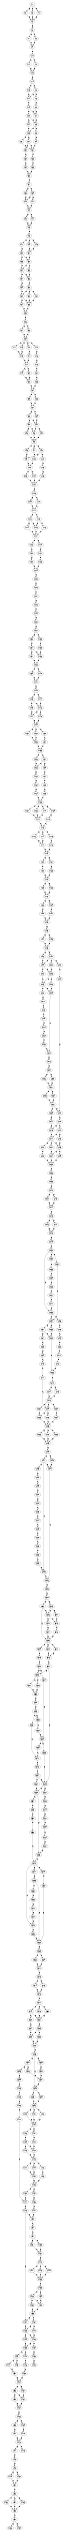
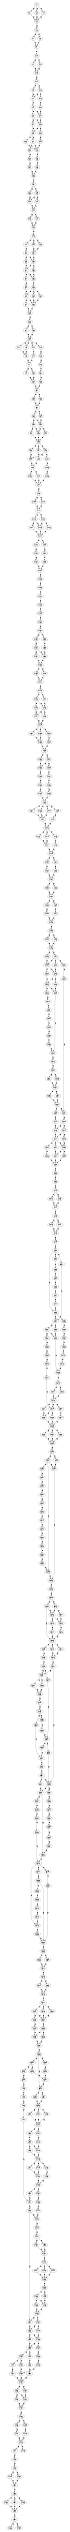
  strict digraph {
    S1
    S2
    S3
    S4
    S5
    S6
    S7
    S8
    S9
    S10
    S11
    S12
    S13
    S14
    S15
    S16
    S17
    S18
    S19
    S20
    S21
    S22
    S23
    S24
    S25
    S26
    S27
    S28
    S29
    S30
    S31
    S32
    S33
    S34
    S35
    S36
    S37
    S38
    S39
    S40
    S41
    S42
    S43
    S44
    S45
    S46
    S47
    S48
    S49
    S50
    S51
    S52
    S53
    S54
    S55
    S56
    S57
    S58
    S59
    S60
    S61
    S62
    S63
    S64
    S65
    S66
    S67
    S68
    S69
    S70
    S71
    S72
    S73
    S74
    S75
    S76
    S77
    S78
    S79
    S80
    S81
    S82
    S83
    S84
    S85
    S86
    S87
    S88
    S89
    S90
    S91
    S92
    S93
    S94
    S95
    S96
    S97
    S98
    S99
    S100
    S101
    S102
    S103
    S104
    S105
    S106
    S107
    S108
    S109
    S110
    S111
    S112
    S113
    S114
    S115
    S116
    S117
    S118
    S119
    S120
    S121
    S122
    S123
    S124
    S125
    S126
    S127
    S128
    S129
    S130
    S131
    S132
    S133
    S134
    S135
    S136
    S137
    S138
    S139
    S140
    S141
    S142
    S143
    S144
    S145
    S146
    S147
    S148
    S149
    S150
    S151
    S152
    S153
    S154
    S155
    S156
    S157
    S158
    S159
    S160
    S161
    S162
    S163
    S164
    S165
    S166
    S167
    S168
    S169
    S170
    S171
    S172
    S173
    S174
    S175
    S176
    S177
    S178
    S179
    S180
    S181
    S182
    S183
    S184
    S185
    S186
    S187
    S188
    S189
    S190
    S191
    S192
    S193
    S194
    S195
    S196
    S197
    S198
    S199
    S200
    S201
    S202
    S203
    S204
    S205
    S206
    S207
    S208
    S209
    S210
    S211
    S212
    S213
    S214
    S215
    S216
    S217
    S218
    S219
    S220
    S221
    S222
    S223
    S224
    S225
    S226
    S227
    S228
    S229
    S230
    S231
    S232
    S233
    S234
    S235
    S236
    S237
    S238
    S239
    S240
    S241
    S242
    S243
    S244
    S245
    S246
    S247
    S248
    S249
    S250
    S251
    S252
    S253
    S254
    S255
    S256
    S257
    S258
    S259
    S260
    S261
    S262
    S263
    S264
    S265
    S266
    S267
    S268
    S269
    S270
    S271
    S272
    S273
    S274
    S275
    S276
    S277
    S278
    S279
    S280
    S281
    S282
    S283
    S284
    S285
    S286
    S287
    S288
    S289
    S290
    S291
    S292
    S293
    S294
    S295
    S296
    S297
    S298
    S299
    S300
    S301
    n302 [label=S602]
    S303
    S304
    S305
    S306
    S307
    S308
    S309
    S310
    S311
    S312
    S313
    S314
    S315
    S316
    S317
    S318
    S319
    S320
    S321
    S322
    S323
    S324
    S325
    S326
    S327
    S328
    S329
    S330
    S331
    S332
    S333
    S334
    S335
    S336
    S337
    S338
    S339
    S340
    S341
    S342
    S343
    S344
    S345
    S346
    S347
    S348
    S349
    S350
    S351
    S352
    S353
    S354
    S355
    S356
    S357
    S358
    S359
    S360
    S361
    S362
    S363
    S364
    S365
    S366
    S367
    S368
    S369
    S370
    S371
    S372
    S373
    S374
    S375
    S376
    S377
    S378
    S379
    S380
    S381
    S382
    S383
    S384
    S385
    S386
    S387
    S388
    S389
    S390
    S391
    S392
    S393
    S394
    S395
    S396
    S397
    S398
    S399
    S400
    S401
    S402
    S403
    S404
    S405
    S406
    S407
    S408
    S409
    S410
    S411
    S412
    S413
    S414
    S415
    S416
    S417
    S418
    S419
    S420
    S421
    S422
    S423
    S424
    S425
    S426
    S427
    S428
    S429
    S430
    S431
    S432
    S433
    S434
    S435
    S436
    S437
    S438
    S439
    S440
    S441
    S442
    S443
    S444
    S445
    S446
    S447
    S448
    S449
+   S450
    S451
    S452
    S453
    S454
    S455
    S456
    S457
    S458
    S459
    S460
    S461
    S462
    S463
    S464
    S465
    S466
    S467
    S468
    S469
    S470
    S471
    S472
    S473
    S474
    S475
    S476
    S478
    S479
    S480
    S481
    S482
    S483
    S484
    S485
    S486
    S487
    S488
    S489
    S1 -> S2 [label=A]
    S1 -> S3 [label=G]
    S1 -> S4 [label=C]
    S2 -> S5 [label=A]
    S3 -> S5 [label=A]
    S4 -> S5 [label=A]
    S5 -> S6 [label=A]
    S6 -> S7 [label=C]
    S6 -> S8 [label=T]
    S7 -> S9 [label=T]
    S8 -> S9 [label=T]
    S9 -> S10 [label=T]
    S10 -> S11 [label=C]
    S10 -> S12 [label=T]
    S11 -> S13 [label=A]
    S12 -> S13 [label=A]
    S13 -> S14 [label=A]
    S14 -> S15 [label=T]
    S14 -> S16 [label=C]
    S15 -> S17 [label=G]
    S16 -> S17 [label=G]
    S16 -> S18 [label=T]
    S17 -> S19 [label=T]
    S18 -> S20 [label=C]
    S19 -> S21 [label=G]
    S19 -> S22 [label=T]
    S20 -> S21 [label=G]
    S21 -> S23 [label=C]
    S22 -> S23 [label=C]
    S22 -> S24 [label=G]
    S23 -> S25 [label=T]
    S23 -> S26 [label=C]
    S24 -> S25 [label=T]
    S25 -> S27 [label=G]
    S25 -> S28 [label=T]
    S26 -> S29 [label=C]
    S27 -> S30 [label=G]
    S27 -> S31 [label=T]
    S28 -> S31 [label=T]
    S29 -> S31 [label=T]
    S30 -> S32 [label=G]
    S31 -> S33 [label=T]
    S32 -> S34 [label=C]
    S33 -> S35 [label=T]
    S34 -> S36 [label=G]
    S35 -> S36 [label=G]
    S36 -> S37 [label=T]
    S37 -> S38 [label=A]
    S37 -> S39 [label=C]
    S38 -> S40 [label=A]
    S39 -> S40 [label=A]
    S39 -> S41 [label=C]
    S40 -> S42 [label=G]
    S41 -> S42 [label=G]
    S42 -> S43 [label=A]
    S42 -> S44 [label=G]
    S43 -> S45 [label=A]
    S44 -> S45 [label=A]
    S45 -> S46 [label=T]
    S46 -> S47 [label=T]
    S46 -> S48 [label=A]
    S46 -> S49 [label=C]
    S47 -> S50 [label=G]
    S48 -> S51 [label=A]
    S49 -> S51 [label=A]
    S50 -> S52 [label=C]
    S50 -> S53 [label=T]
    S51 -> S52 [label=C]
    S52 -> S54 [label=T]
    S52 -> S55 [label=C]
    S53 -> S54 [label=T]
    S54 -> S56 [label=G]
    S54 -> S57 [label=T]
    S55 -> S56 [label=G]
    S56 -> S58 [label=T]
    S57 -> S59 [label=G]
    S58 -> S60 [label=T]
    S58 -> S61 [label=C]
    S58 -> S62 [label=G]
    S59 -> S60 [label=T]
    S60 -> S63 [label=C]
    S60 -> S64 [label=T]
    S61 -> S63 [label=C]
    S62 -> S63 [label=C]
    S63 -> S65 [label=T]
    S64 -> S65 [label=T]
    S65 -> S66 [label=G]
    S66 -> S67 [label=G]
    S66 -> S68 [label=T]
    S67 -> S69 [label=C]
    S68 -> S69 [label=C]
    S69 -> S70 [label=A]
    S69 -> S71 [label=C]
    S69 -> S72 [label=G]
    S69 -> S73 [label=T]
    S70 -> S74 [label=T]
    S71 -> S75 [label=G]
    S72 -> S76 [label=A]
    S73 -> S75 [label=G]
    S74 -> S77 [label=C]
    S75 -> S77 [label=C]
    S76 -> S78 [label=G]
    S77 -> S79 [label=G]
    S77 -> S80 [label=C]
    S78 -> S81 [label=T]
    S79 -> S82 [label=A]
    S80 -> S82 [label=A]
    S81 -> S83 [label=C]
    S82 -> S84 [label=T]
    S83 -> S84 [label=T]
    S84 -> S85 [label=T]
    S84 -> S86 [label=C]
    S85 -> S87 [label=T]
    S86 -> S87 [label=T]
    S87 -> S88 [label=G]
    S87 -> S89 [label=T]
    S88 -> S90 [label=C]
    S88 -> S91 [label=T]
    S89 -> S91 [label=T]
    S90 -> S92 [label=A]
    S90 -> S93 [label=C]
    S91 -> S93 [label=C]
    S91 -> S94 [label=G]
    S92 -> S95 [label=T]
    S93 -> S95 [label=T]
    S94 -> S95 [label=T]
    S95 -> S96 [label=T]
    S95 -> S97 [label=C]
    S95 -> S98 [label=G]
    S96 -> S99 [label=A]
    S97 -> S100 [label=T]
    S98 -> S99 [label=A]
    S98 -> S101 [label=C]
    S99 -> S102 [label=C]
    S100 -> S102 [label=C]
    S101 -> S103 [label=T]
    S102 -> S104 [label=C]
    S102 -> S105 [label=T]
    S103 -> S106 [label=G]
    S104 -> S107 [label=C]
    S105 -> S107 [label=C]
    S106 -> S107 [label=C]
    S107 -> S108 [label=A]
    S108 -> S109 [label=A]
    S108 -> S110 [label=G]
    S109 -> S111 [label=G]
    S110 -> S111 [label=G]
    S111 -> S112 [label=C]
    S111 -> S113 [label=T]
    S112 -> S114 [label=A]
    S112 -> S115 [label=G]
    S113 -> S115 [label=G]
    S113 -> S116 [label=T]
    S114 -> S117 [label=T]
    S115 -> S117 [label=T]
    S116 -> S117 [label=T]
    S117 -> S118 [label=T]
    S117 -> S119 [label=G]
    S118 -> S120 [label=C]
    S119 -> S121 [label=G]
    S120 -> S122 [label=A]
    S121 -> S123 [label=T]
    S122 -> S124 [label=T]
    S123 -> S124 [label=T]
    S124 -> S125 [label=G]
    S125 -> S126 [label=A]
    S126 -> S127 [label=T]
    S127 -> S128 [label=G]
    S128 -> S129 [label=T]
    S129 -> S130 [label=G]
    S130 -> S131 [label=G]
    S131 -> S132 [label=A]
    S131 -> S133 [label=C]
    S132 -> S134 [label=A]
    S133 -> S135 [label=C]
    S134 -> S136 [label=G]
    S134 -> S137 [label=A]
    S135 -> S136 [label=G]
    S136 -> S138 [label=T]
    S137 -> S138 [label=T]
    S138 -> S139 [label=T]
    S138 -> S140 [label=A]
    S139 -> S141 [label=C]
    S140 -> S141 [label=C]
    S141 -> S142 [label=A]
    S142 -> S143 [label=T]
    S142 -> S144 [label=C]
    S143 -> S145 [label=T]
    S143 -> S146 [label=C]
    S144 -> S146 [label=C]
    S145 -> S147 [label=A]
    S146 -> S147 [label=A]
    S146 -> S148 [label=C]
    S147 -> S149 [label=A]
    S148 -> S149 [label=A]
    S149 -> S150 [label=T]
    S149 -> S151 [label=C]
    S149 -> S152 [label=G]
    S150 -> S153 [label=T]
    S151 -> S153 [label=T]
    S152 -> S154 [label=C]
    S153 -> S155 [label=T]
    S154 -> S155 [label=T]
    S155 -> S156 [label=T]
    S155 -> S157 [label=C]
    S156 -> S158 [label=C]
    S157 -> S158 [label=C]
    S157 -> S159 [label=A]
    S158 -> S160 [label=A]
    S159 -> S161 [label=T]
    S160 -> S162 [label=G]
    S161 -> S163 [label=T]
    S162 -> S164 [label=C]
    S163 -> S165 [label=G]
    S164 -> S166 [label=T]
    S165 -> S166 [label=T]
    S166 -> S167 [label=T]
    S166 -> S168 [label=C]
    S166 -> S169 [label=A]
    S166 -> S170 [label=G]
    S167 -> S171 [label=C]
    S168 -> S171 [label=C]
    S169 -> S172 [label=A]
    S170 -> S171 [label=C]
    S171 -> S173 [label=G]
    S172 -> S173 [label=G]
    S173 -> S174 [label=C]
    S173 -> S175 [label=T]
    S173 -> S176 [label=G]
    S174 -> S177 [label=A]
    S175 -> S178 [label=C]
    S176 -> S177 [label=A]
    S177 -> S179 [label=G]
    S178 -> S179 [label=G]
    S179 -> S180 [label=G]
    S179 -> S181 [label=A]
    S180 -> S182 [label=T]
    S181 -> S183 [label=A]
    S182 -> S184 [label=G]
    S183 -> S184 [label=G]
    S184 -> S185 [label=G]
    S184 -> S186 [label=A]
    S185 -> S187 [label=A]
    S186 -> S187 [label=A]
    S187 -> S188 [label=G]
    S187 -> S189 [label=A]
    S188 -> S190 [label=A]
    S189 -> S191 [label=T]
    S190 -> S192 [label=G]
    S191 -> S192 [label=G]
    S192 -> S193 [label=A]
    S193 -> S194 [label=A]
    S193 -> S195 [label=G]
    S194 -> S196 [label=C]
    S195 -> S196 [label=C]
    S196 -> S197 [label=A]
    S196 -> S198 [label=G]
    S197 -> S199 [label=T]
    S197 -> S200 [label=C]
    S197 -> S201 [label=G]
    S198 -> S199 [label=T]
    S199 -> S202 [label=T]
    S199 -> S203 [label=G]
    S200 -> S203 [label=G]
    S201 -> S204 [label=G]
    S202 -> S205 [label=C]
    S203 -> S205 [label=C]
    S203 -> S206 [label=G]
    S204 -> S207 [label=A]
    S205 -> S208 [label=T]
    S205 -> S209 [label=C]
    S206 -> S209 [label=C]
    S207 -> S210 [label=G]
    S208 -> S211 [label=A]
    S209 -> S212 [label=C]
    S210 -> S213 [label=A]
    S210 -> S214 [label=G]
    S211 -> S215 [label=C]
    S212 -> S216 [label=A]
    S213 -> S217 [label=C]
    S214 -> S217 [label=C]
    S214 -> S218 [label=A]
    S215 -> S219 [label=T]
    S216 -> S220 [label=G]
    S217 -> S221 [label=T]
    S217 -> S222 [label=C]
    S217 -> S223 [label=A]
    S218 -> S223 [label=A]
    S219 -> S224 [label=T]
    S220 -> S225 [label=G]
    S220 -> S226 [label=A]
    S221 -> S227 [label=G]
    S222 -> S228 [label=T]
    S223 -> S227 [label=G]
    S223 -> S229 [label=C]
    S224 -> S230 [label=C]
    S225 -> S231 [label=C]
    S226 -> S231 [label=C]
    S227 -> S232 [label=T]
    S228 -> S232 [label=T]
    S229 -> S232 [label=T]
    S230 -> S233 [label=T]
    S231 -> S234 [label=A]
    S231 -> S235 [label=T]
    S232 -> S236 [label=G]
    S233 -> S212 [label=C]
    S234 -> S237 [label=C]
    S235 -> S237 [label=C]
    S236 -> S238 [label=A]
    S237 -> S207 [label=A]
    S237 -> S239 [label=C]
    S238 -> S240 [label=A]
    S239 -> S241 [label=A]
    S240 -> S242 [label=G]
    S240 -> S243 [label=A]
    S241 -> S213 [label=A]
    S242 -> S244 [label=A]
    S243 -> S244 [label=A]
    S244 -> S245 [label=A]
    S245 -> S246 [label=G]
    S245 -> S247 [label=A]
    S246 -> S248 [label=A]
    S247 -> S248 [label=A]
    S248 -> S249 [label=A]
    S249 -> S250 [label=G]
    S250 -> S251 [label=C]
    S250 -> S252 [label=G]
    S250 -> S253 [label=G]
    S251 -> S254 [label=C]
    S252 -> S255 [label=C]
    S253 -> S254 [label=C]
    S253 -> S256 [label=T]
    S254 -> S257 [label=A]
    S254 -> S258 [label=G]
    S255 -> S259 [label=C]
    S256 -> S260 [label=T]
    S257 -> S261 [label=A]
    S257 -> S262 [label=G]
    S258 -> S262 [label=G]
    S259 -> S263 [label=G]
    S260 -> S264 [label=C]
    S261 -> S265 [label=C]
    S262 -> S266 [label=C]
    S263 -> S267 [label=C]
    S264 -> S268 [label=T]
    S265 -> S269 [label=A]
    S266 -> S270 [label=T]
    S267 -> S271 [label=C]
    S268 -> S272 [label=T]
    S269 -> S273 [label=G]
    S270 -> S274 [label=C]
    S270 -> S275 [label=A]
    S271 -> S253 [label=G]
    S272 -> S276 [label=T]
    S273 -> S277 [label=T]
    S274 -> S278 [label=C]
    S275 -> S278 [label=C]
    S276 -> S266 [label=C]
    S277 -> S279 [label=G]
    S278 -> S279 [label=G]
    S278 -> S280 [label=C]
    S278 -> S281 [label=T]
    S279 -> S282 [label=A]
    S279 -> S283 [label=G]
    S280 -> S284 [label=T]
    S281 -> S283 [label=G]
    S282 -> S285 [label=C]
    S283 -> S285 [label=C]
    S284 -> S285 [label=C]
    S285 -> S286 [label=A]
    S285 -> S287 [label=C]
    S285 -> S288 [label=T]
    S286 -> S289 [label=A]
    S287 -> S289 [label=A]
    S288 -> S289 [label=A]
    S289 -> S290 [label=A]
    S290 -> S291 [label=G]
    S290 -> S292 [label=A]
    S291 -> S293 [label=G]
    S291 -> S294 [label=A]
    S291 -> S295 [label=C]
    S292 -> S294 [label=A]
    S293 -> S296 [label=G]
    S294 -> S296 [label=G]
    S295 -> S297 [label=C]
    S296 -> S298 [label=C]
    S297 -> S299 [label=C]
    S298 -> S300 [label=A]
    S299 -> S301 [label=A]
    S300 -> n302 [label=G]
    S300 -> S303 [label=A]
    S301 -> S304 [label=A]
    n302 -> S305 [label=A]
    n302 -> S306 [label=G]
    S303 -> S306 [label=G]
    S303 -> S307 [label=A]
    S304 -> S308 [label=G]
    S305 -> S309 [label=T]
    S305 -> S310 [label=A]
    S305 -> S311 [label=C]
    S306 -> S312 [label=A]
    S306 -> S313 [label=T]
    S307 -> S313 [label=T]
    S308 -> S314 [label=C]
    S309 -> S315 [label=C]
    S310 -> S316 [label=A]
    S311 -> S316 [label=A]
    S312 -> S317 [label=A]
    S313 -> S318 [label=C]
    S314 -> S319 [label=C]
    S315 -> S320 [label=T]
    S316 -> S321 [label=G]
    S317 -> S305 [label=A]
    S318 -> S305 [label=A]
    S319 -> S322 [label=T]
    S320 -> S323 [label=A]
    S320 -> S324 [label=A]
    S321 -> S323 [label=A]
    S321 -> S325 [label=A]
    S322 -> S326 [label=G]
    S323 -> S327 [label=G]
    S323 -> S328 [label=A]
    S324 -> S329 [label=A]
    S325 -> S330 [label=C]
    S325 -> S331 [label=A]
    S326 -> S332 [label=T]
    S327 -> S333 [label=A]
    S328 -> S333 [label=A]
    S329 -> S334 [label=C]
    S329 -> S335 [label=A]
    S330 -> S336 [label=A]
    S330 -> S337 [label=G]
    S331 -> S338 [label=A]
    S332 -> S339 [label=C]
    S333 -> S340 [label=A]
    S334 -> S341 [label=G]
    S335 -> S325 [label=A]
    S336 -> S342 [label=G]
    S337 -> S343 [label=T]
    S338 -> S344 [label=G]
    S339 -> S293 [label=G]
    S340 -> S345 [label=A]
    S341 -> S346 [label=G]
    S342 -> S347 [label=A]
    S342 -> S348 [label=C]
    S342 -> S349 [label=C]
    S343 -> S350 [label=T]
    S344 -> S351 [label=A]
    S345 -> S352 [label=G]
    S345 -> S353 [label=A]
    S346 -> S354 [label=C]
    S347 -> S355 [label=A]
    S348 -> S356 [label=C]
    S349 -> S357 [label=T]
    S350 -> S358 [label=T]
    S351 -> S359 [label=C]
    S352 -> S341 [label=G]
    S353 -> S360 [label=G]
    S354 -> S325 [label=A]
    S354 -> S361 [label=T]
    S355 -> S362 [label=A]
    S355 -> S363 [label=T]
    S356 -> S362 [label=A]
    S357 -> S362 [label=A]
    S358 -> S342 [label=G]
    S359 -> S364 [label=A]
    S360 -> S329 [label=A]
    S361 -> S330 [label=C]
    S362 -> S365 [label=A]
    S363 -> S366 [label=C]
    S364 -> S367 [label=A]
    S365 -> S368 [label=T]
    S365 -> S369 [label=C]
    S366 -> S370 [label=C]
    S367 -> S336 [label=A]
    S368 -> S371 [label=G]
    S369 -> S371 [label=G]
    S370 -> S372 [label=A]
    S371 -> S373 [label=G]
    S372 -> S348 [label=C]
    S373 -> S374 [label=T]
    S373 -> S375 [label=A]
    S374 -> S376 [label=G]
    S375 -> S376 [label=G]
    S376 -> S377 [label=T]
    S377 -> S378 [label=A]
    S377 -> S379 [label=T]
    S377 -> S380 [label=G]
    S378 -> S381 [label=A]
    S379 -> S381 [label=A]
    S379 -> S382 [label=G]
    S380 -> S381 [label=A]
    S381 -> S383 [label=A]
    S382 -> S384 [label=G]
    S383 -> S385 [label=T]
    S383 -> S386 [label=C]
    S384 -> S385 [label=T]
    S385 -> S387 [label=G]
    S386 -> S387 [label=G]
    S387 -> S388 [label=G]
    S388 -> S389 [label=A]
    S388 -> S390 [label=A]
    S388 -> S391 [label=G]
    S389 -> S392 [label=A]
    S390 -> S393 [label=G]
    S390 -> S394 [label=C]
    S391 -> S395 [label=A]
    S391 -> S396 [label=G]
    S392 -> S397 [label=C]
    S393 -> S398 [label=T]
    S394 -> S398 [label=T]
    S395 -> S399 [label=A]
    S396 -> S397 [label=C]
    S397 -> S390 [label=A]
    S398 -> S400 [label=A]
    S398 -> S401 [label=G]
    S398 -> S402 [label=T]
    S399 -> S403 [label=G]
    S400 -> S404 [label=A]
    S401 -> S404 [label=A]
    S402 -> S404 [label=A]
    S403 -> S405 [label=T]
    S404 -> S406 [label=C]
    S404 -> S407 [label=A]
    S405 -> S408 [label=C]
    S406 -> S409 [label=T]
    S407 -> S410 [label=C]
    S408 -> S411 [label=A]
    S409 -> S412 [label=T]
    S409 -> S413 [label=C]
    S410 -> S412 [label=T]
    S411 -> S414 [label=G]
    S412 -> S415 [label=C]
    S413 -> S415 [label=C]
    S414 -> S416 [label=G]
    S415 -> S417 [label=A]
    S415 -> S418 [label=T]
    S415 -> S419 [label=C]
    S416 -> S420 [label=A]
    S416 -> S421 [label=A]
    S417 -> S422 [label=A]
    S418 -> S423 [label=C]
    S419 -> S422 [label=A]
    S420 -> S424 [label=G]
    S421 -> S425 [label=A]
    S422 -> S426 [label=A]
    S423 -> S426 [label=A]
    S424 -> S427 [label=C]
    S425 -> S428 [label=G]
    S425 -> S429 [label=A]
    S426 -> S430 [label=T]
    S426 -> S431 [label=C]
    S427 -> S432 [label=A]
    S427 -> S433 [label=C]
    S428 -> S434 [label=T]
    S428 -> S435 [label=A]
    S429 -> S435 [label=A]
    S430 -> S414 [label=G]
    S431 -> S436 [label=A]
    S432 -> S437 [label=G]
    S433 -> S437 [label=G]
    S434 -> S438 [label=A]
    S435 -> S439 [label=G]
    S435 -> S440 [label=C]
    S436 -> S441 [label=C]
    S437 -> S442 [label=A]
    S438 -> S443 [label=A]
    S439 -> S444 [label=C]
    S439 -> S445 [label=T]
    S440 -> S446 [label=T]
    S441 -> S420 [label=A]
    S442 -> S447 [label=C]
    S442 -> S448 [label=T]
    S442 -> S449 [label=G]
+   S443 -> S450 [label=T]
    S444 -> S451 [label=A]
+   S445 -> S450 [label=T]
    S446 -> S452 [label=G]
    S447 -> S453 [label=T]
    S448 -> S453 [label=T]
    S449 -> S453 [label=T]
+   S450 -> S454 [label=A]
    S451 -> S454 [label=A]
    S452 -> S454 [label=A]
    S453 -> S455 [label=C]
    S454 -> S456 [label=G]
    S454 -> S457 [label=A]
    S455 -> S458 [label=T]
    S455 -> S459 [label=G]
    S456 -> S460 [label=A]
    S456 -> S461 [label=G]
    S457 -> S461 [label=G]
    S458 -> S462 [label=C]
    S458 -> S463 [label=T]
    S459 -> S462 [label=C]
    S460 -> S464 [label=A]
    S461 -> S464 [label=A]
    S462 -> S465 [label=C]
    S463 -> S465 [label=C]
    S464 -> S466 [label=A]
    S465 -> S421 [label=A]
    S465 -> S467 [label=T]
    S466 -> S468 [label=A]
    S466 -> S469 [label=G]
    S467 -> S425 [label=A]
    S467 -> S470 [label=C]
    S468 -> S471 [label=G]
    S469 -> S472 [label=A]
    S470 -> S428 [label=G]
    S471 -> S473 [label=A]
    S472 -> S473 [label=A]
    S473 -> S474 [label=G]
    S473 -> S475 [label=C]
    S474 -> S476 [label=A]
    S476 -> S478 [label=A]
    S478 -> S479 [label=A]
    S478 -> S480 [label=G]
    S479 -> S481 [label=T]
    S480 -> S481 [label=T]
    S481 -> S482 [label=C]
    S482 -> S483 [label=T]
    S482 -> S484 [label=C]
    S482 -> S485 [label=A]
    S483 -> S486 [label=T]
    S484 -> S486 [label=T]
    S485 -> S486 [label=T]
    S486 -> S487 [label=C]
    S487 -> S488 [label=A]
    S487 -> S489 [label=G]
  }
